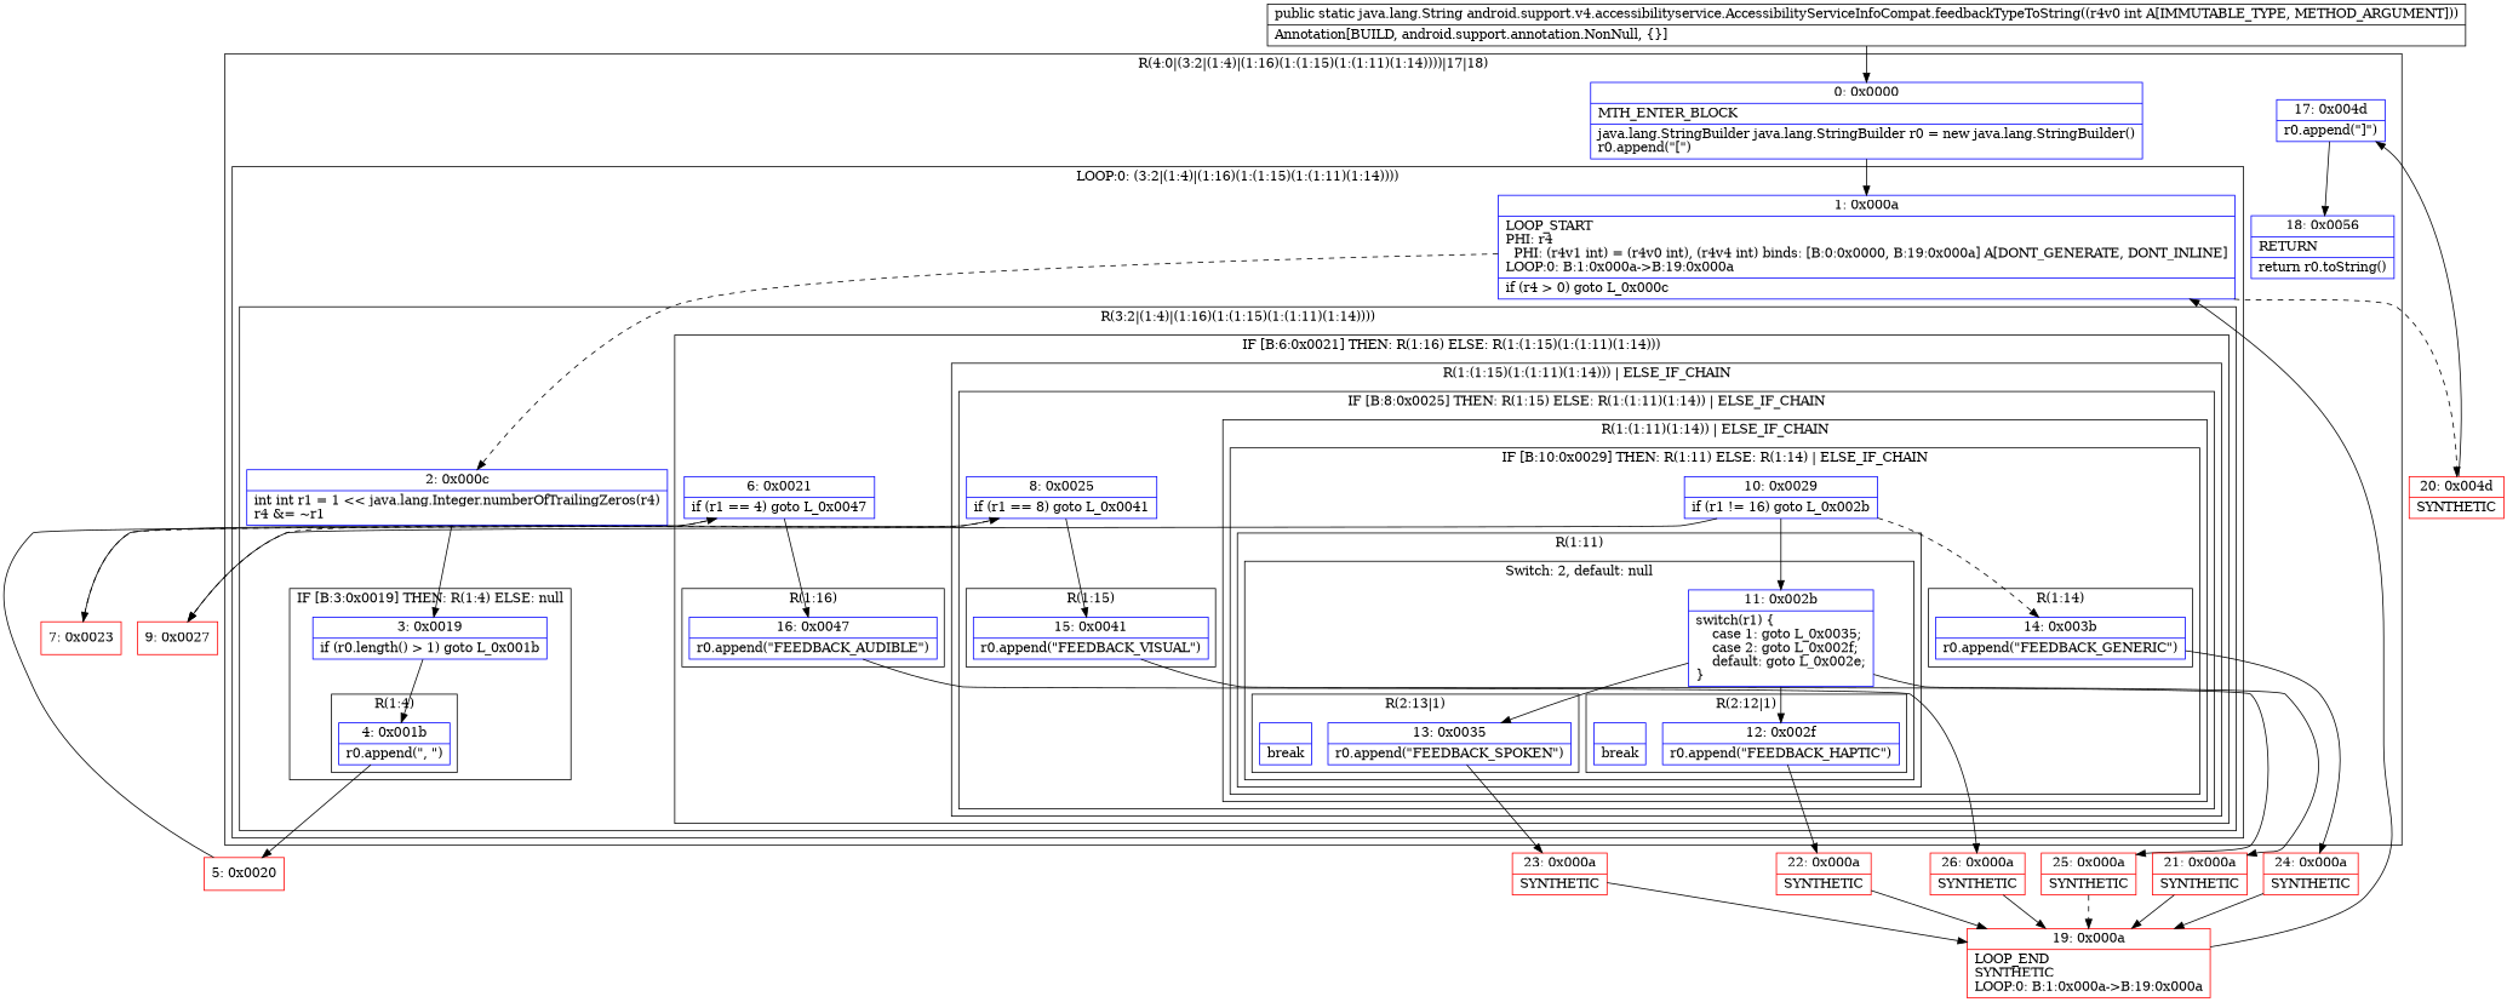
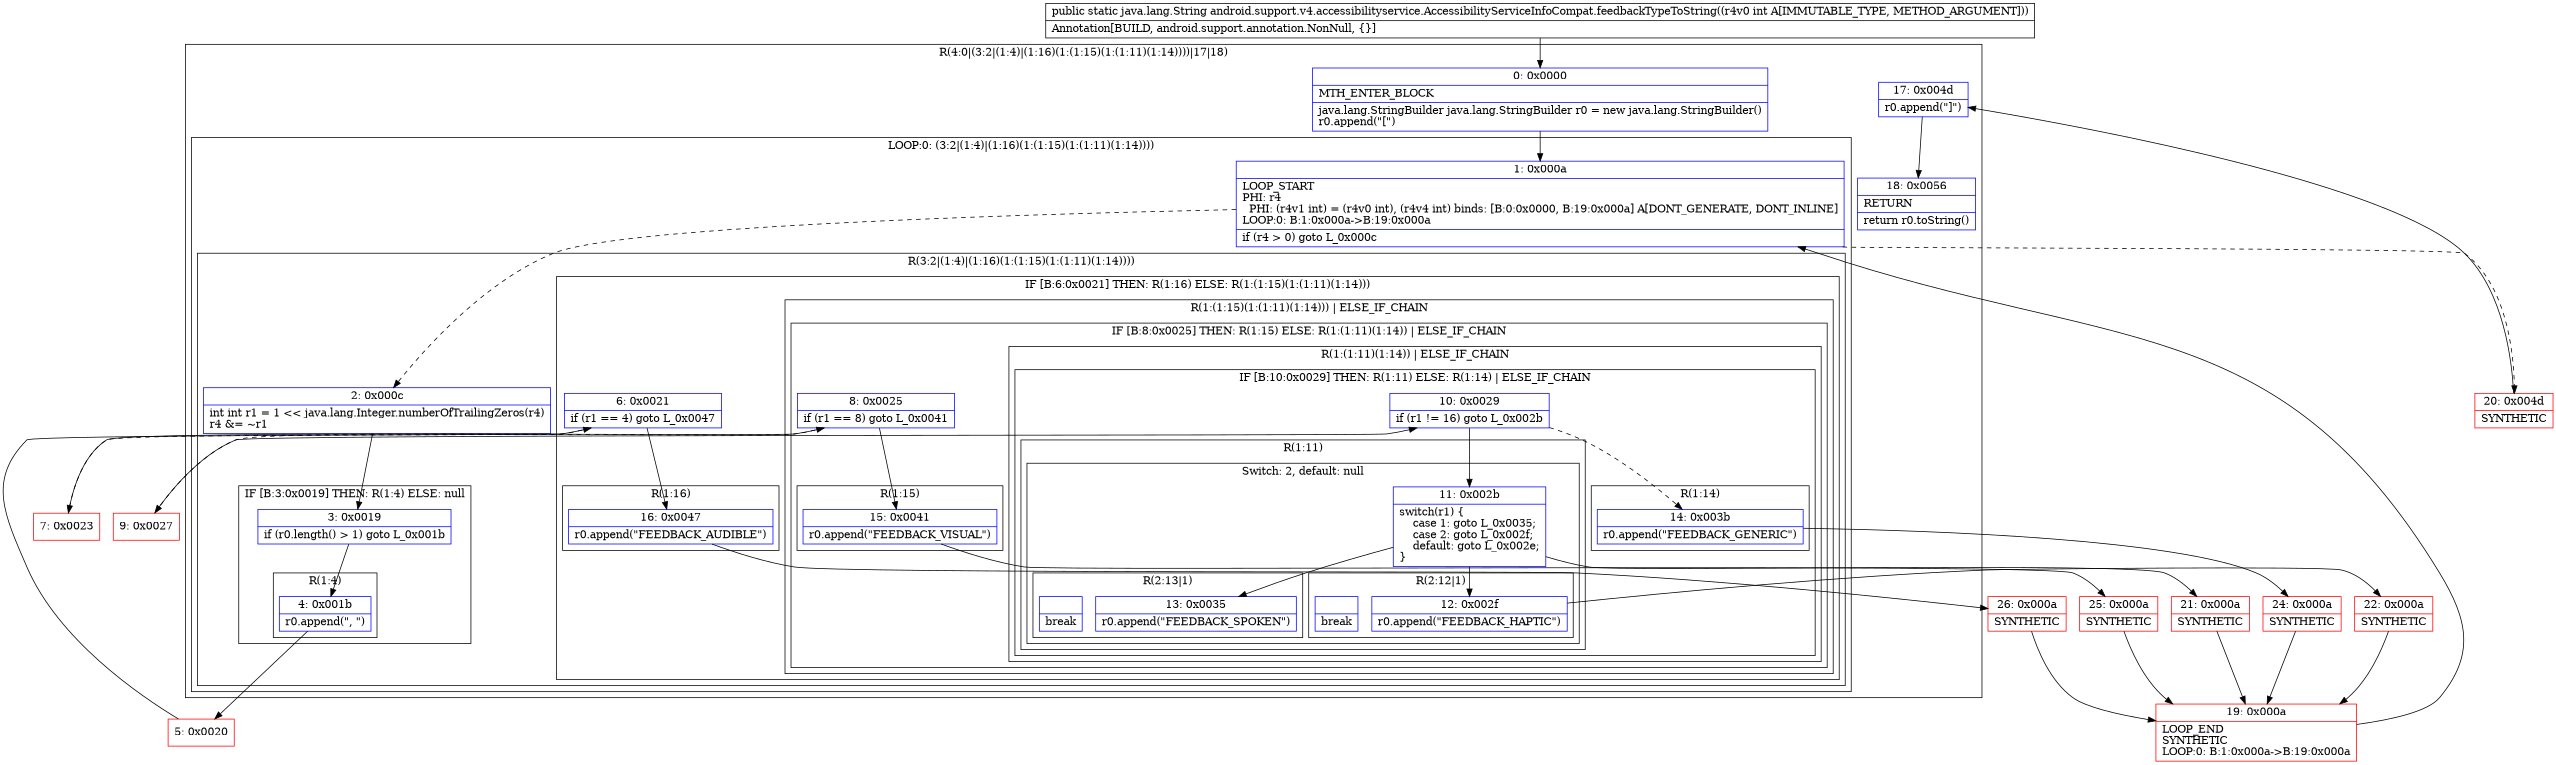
  digraph {
    node [color=blue shape=record]
    n1 [label="{4\:\ 0x001b|r0.append(\", \")\l}"]
    n2 [label="{3\:\ 0x0019|if (r0.length() \> 1) goto L_0x001b\l}"]
    n3 [label="{16\:\ 0x0047|r0.append(\"FEEDBACK_AUDIBLE\")\l}"]
    n4 [label="{15\:\ 0x0041|r0.append(\"FEEDBACK_VISUAL\")\l}"]
    n5 [label="{13\:\ 0x0035|r0.append(\"FEEDBACK_SPOKEN\")\l}"]
    n6 [label="{|break\l}"]
    n7 [label="{12\:\ 0x002f|r0.append(\"FEEDBACK_HAPTIC\")\l}"]
    n8 [label="{|break\l}"]
    n9 [label="{11\:\ 0x002b|switch(r1) \{\l    case 1: goto L_0x0035;\l    case 2: goto L_0x002f;\l    default: goto L_0x002e;\l\}\l}"]
    n10 [label="{14\:\ 0x003b|r0.append(\"FEEDBACK_GENERIC\")\l}"]
    n11 [label="{10\:\ 0x0029|if (r1 != 16) goto L_0x002b\l}"]
    n12 [label="{8\:\ 0x0025|if (r1 == 8) goto L_0x0041\l}"]
    n13 [label="{6\:\ 0x0021|if (r1 == 4) goto L_0x0047\l}"]
    n14 [label="{2\:\ 0x000c|int int r1 = 1 \<\< java.lang.Integer.numberOfTrailingZeros(r4)\lr4 &= ~r1\l}"]
    n15 [label="{1\:\ 0x000a|LOOP_START\lPHI: r4 \l  PHI: (r4v1 int) = (r4v0 int), (r4v4 int) binds: [B:0:0x0000, B:19:0x000a] A[DONT_GENERATE, DONT_INLINE]\lLOOP:0: B:1:0x000a\-\>B:19:0x000a\l|if (r4 \> 0) goto L_0x000c\l}"]
    n16 [label="{0\:\ 0x0000|MTH_ENTER_BLOCK\l|java.lang.StringBuilder java.lang.StringBuilder r0 = new java.lang.StringBuilder()\lr0.append(\"[\")\l}"]
    n17 [label="{17\:\ 0x004d|r0.append(\"]\")\l}"]
    n18 [label="{18\:\ 0x0056|RETURN\l|return r0.toString()\l}"]
    n19 [color=red label="{5\:\ 0x0020}"]
    n20 [color=red label="{26\:\ 0x000a|SYNTHETIC\l}"]
    n21 [color=red label="{25\:\ 0x000a|SYNTHETIC\l}"]
-   n22 [color=red label="{23\:\ 0x000a|SYNTHETIC\l}"]
    n23 [color=red label="{22\:\ 0x000a|SYNTHETIC\l}"]
    n24 [color=red label="{21\:\ 0x000a|SYNTHETIC\l}"]
    n25 [color=red label="{24\:\ 0x000a|SYNTHETIC\l}"]
    n26 [color=red label="{9\:\ 0x0027}"]
    n27 [color=red label="{7\:\ 0x0023}"]
    n28 [color=red label="{20\:\ 0x004d|SYNTHETIC\l}"]
    n29 [color=red label="{19\:\ 0x000a|LOOP_END\lSYNTHETIC\lLOOP:0: B:1:0x000a\-\>B:19:0x000a\l}"]
    n30 [label="{public static java.lang.String android.support.v4.accessibilityservice.AccessibilityServiceInfoCompat.feedbackTypeToString((r4v0 int A[IMMUTABLE_TYPE, METHOD_ARGUMENT]))  | Annotation[BUILD, android.support.annotation.NonNull, \{\}]\l}" color=""]
    subgraph cluster_1 {
      label="R(4:0|(3:2|(1:4)|(1:16)(1:(1:15)(1:(1:11)(1:14))))|17|18)"
      n16
      n17
      n18
      subgraph cluster_2 {
        label="LOOP:0: (3:2|(1:4)|(1:16)(1:(1:15)(1:(1:11)(1:14))))"
        n15
        subgraph cluster_3 {
          label="R(3:2|(1:4)|(1:16)(1:(1:15)(1:(1:11)(1:14))))"
          n14
          subgraph cluster_4 {
            label="IF [B:3:0x0019] THEN: R(1:4) ELSE: null"
            n2
            subgraph cluster_5 {
              label="R(1:4)"
              n1
            }
          }
          subgraph cluster_6 {
            label="IF [B:6:0x0021] THEN: R(1:16) ELSE: R(1:(1:15)(1:(1:11)(1:14)))"
            n13
            subgraph cluster_7 {
              label="R(1:16)"
              n3
            }
            subgraph cluster_8 {
              label="R(1:(1:15)(1:(1:11)(1:14))) | ELSE_IF_CHAIN\l"
              subgraph cluster_9 {
                label="IF [B:8:0x0025] THEN: R(1:15) ELSE: R(1:(1:11)(1:14)) | ELSE_IF_CHAIN\l"
                n12
                subgraph cluster_10 {
                  label="R(1:15)"
                  n4
                }
                subgraph cluster_11 {
                  label="R(1:(1:11)(1:14)) | ELSE_IF_CHAIN\l"
                  subgraph cluster_12 {
                    label="IF [B:10:0x0029] THEN: R(1:11) ELSE: R(1:14) | ELSE_IF_CHAIN\l"
                    n11
                    subgraph cluster_13 {
                      label="R(1:11)"
                      subgraph cluster_14 {
                        label="Switch: 2, default: null"
                        n9
                        subgraph cluster_15 {
                          label="R(2:13|1)"
                          n5
                          n6
                        }
                        subgraph cluster_16 {
                          label="R(2:12|1)"
                          n7
                          n8
                        }
                      }
                    }
                    subgraph cluster_17 {
                      label="R(1:14)"
                      n10
                    }
                  }
                }
              }
            }
          }
        }
      }
    }
    n1 -> n19
    n2 -> n1
    n3 -> n20
    n4 -> n21
-   n5 -> n22
    n7 -> n23
    n9 -> n5
    n9 -> n7
    n9 -> n24
    n10 -> n25
    n11 -> n9
    n11 -> n10 [style=dashed]
    n12 -> n4
    n12 -> n26 [style=dashed]
    n13 -> n3
    n13 -> n27 [style=dashed]
    n14 -> n2
    n15 -> n14 [style=dashed]
    n15 -> n28 [style=dashed]
    n16 -> n15
    n17 -> n18
    n19 -> n13
    n20 -> n29
-   n21 -> n29 [style=dashed]
-   n22 -> n29
+   n21 -> n29
    n23 -> n29
    n24 -> n29
    n25 -> n29
-   n11 -> n26
+   n26 -> n11
    n27 -> n12
    n28 -> n17
    n29 -> n15
    n30 -> n16
  }
